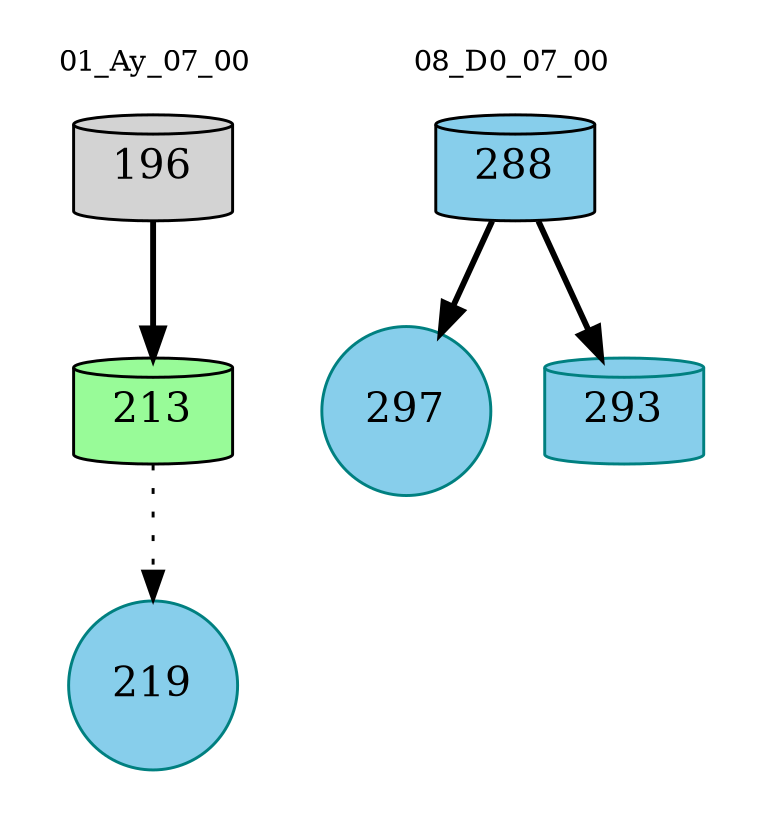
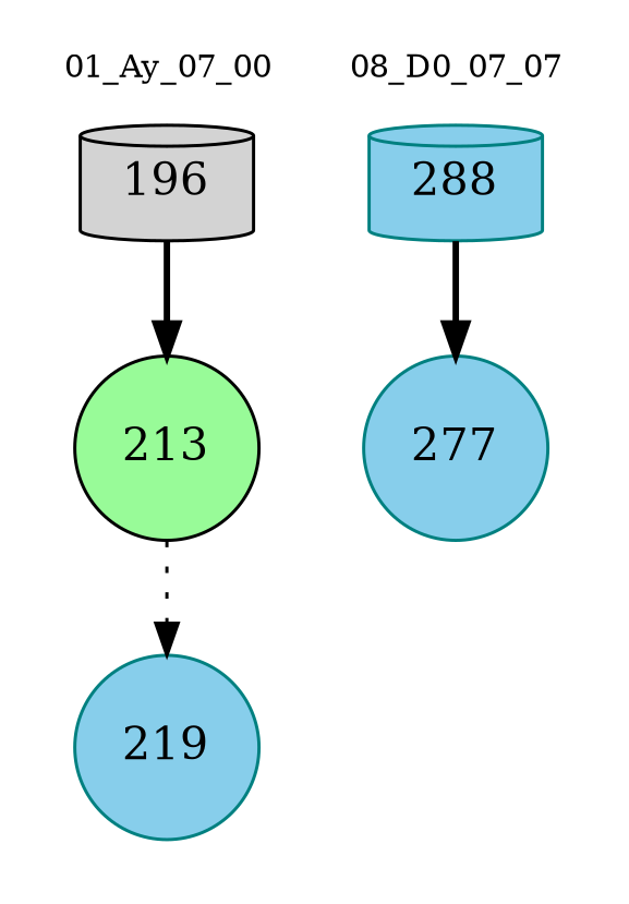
  digraph {
    node [color=black fillcolor=skyblue shape=circle style=filled]
    edge [color=black style=bold]
-   n1 [fillcolor=palegreen label=213 shape=cylinder]
+   n1 [fillcolor=palegreen label=213]
    n2 [fillcolor=lightgrey label=196 shape=cylinder]
    n3 [color=teal label=219]
-   n4 [label=288 shape=cylinder]
-   n5 [color=teal label=297]
-   n6 [color=teal label=293 shape=cylinder]
+   n4 [color=teal label=288 shape=cylinder]
+   n5 [color=teal label=277]
    subgraph cluster_1 {
      color=white
      fontsize=10
      label="01_Ay_07_00"
      n1
      n2
      n3
    }
    subgraph cluster_2 {
      color=white
      fontsize=10
-     label="08_D0_07_00"
+     label="08_D0_07_07"
      n4
      n5
-     n6
    }
    n1 -> n3 [style=dotted]
    n2 -> n1
    n4 -> n5
-   n4 -> n6
  }
